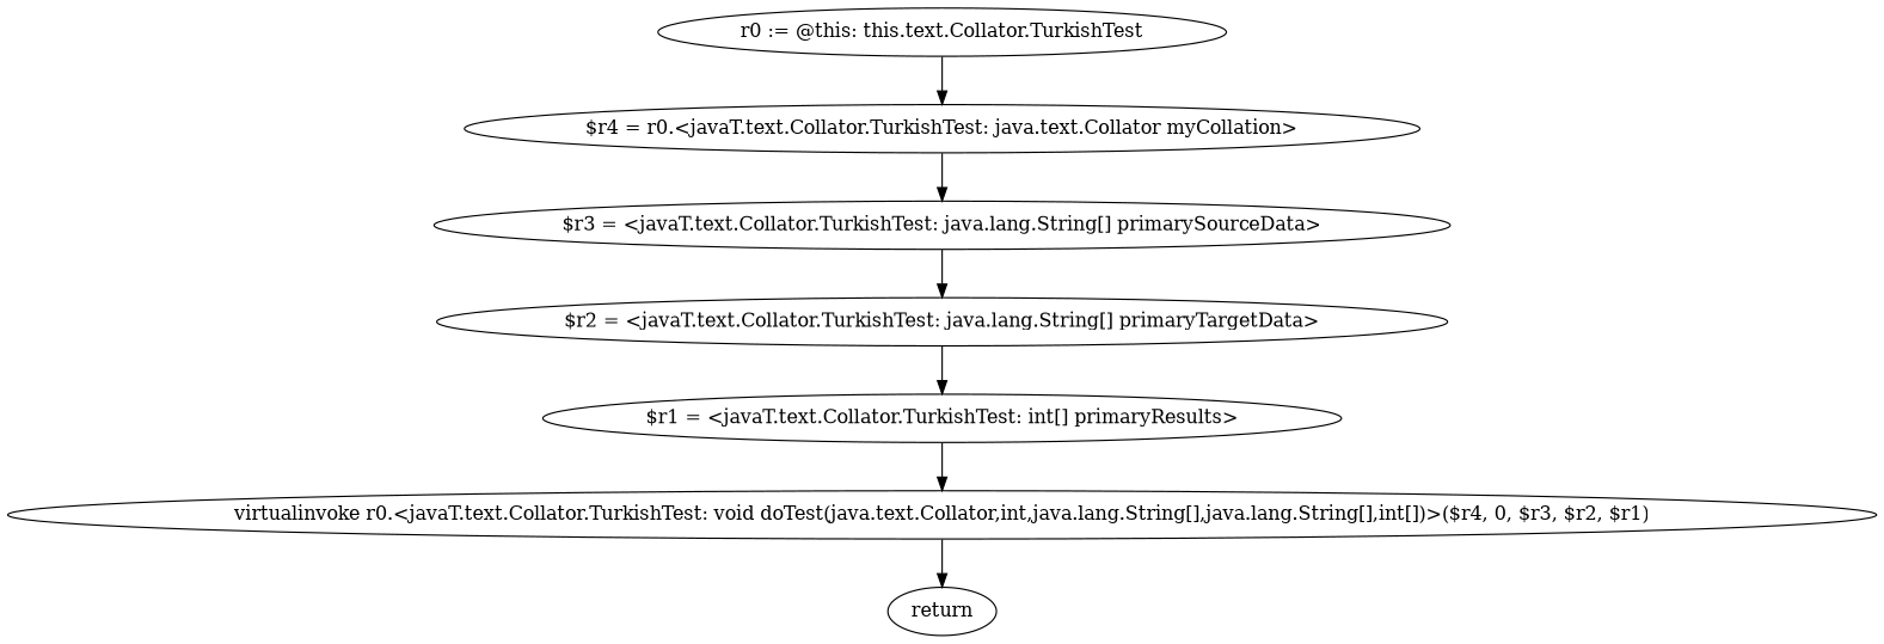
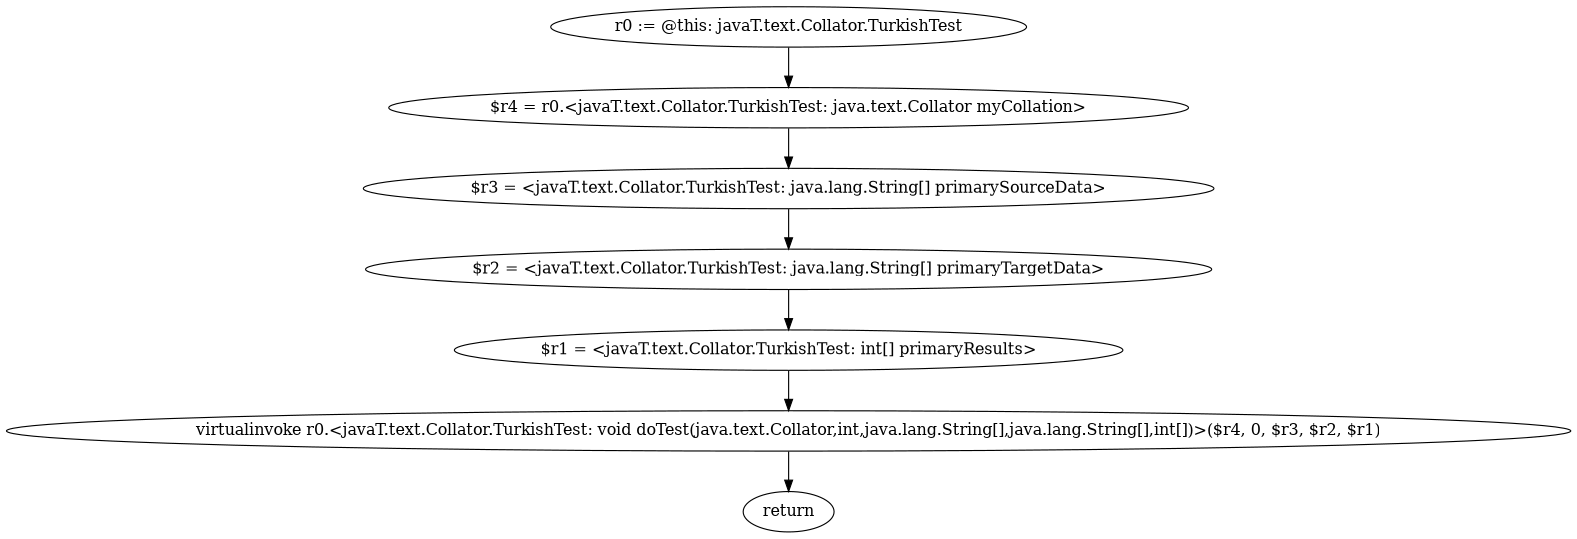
  digraph {
-   "r0 := @this: javaT.text.Collator.TurkishTest" [label="r0 := @this: this.text.Collator.TurkishTest"]
+   "r0 := @this: javaT.text.Collator.TurkishTest"
    "$r4 = r0.<javaT.text.Collator.TurkishTest: java.text.Collator myCollation>"
    "$r3 = <javaT.text.Collator.TurkishTest: java.lang.String[] primarySourceData>"
    "$r2 = <javaT.text.Collator.TurkishTest: java.lang.String[] primaryTargetData>"
    "$r1 = <javaT.text.Collator.TurkishTest: int[] primaryResults>"
    "virtualinvoke r0.<javaT.text.Collator.TurkishTest: void doTest(java.text.Collator,int,java.lang.String[],java.lang.String[],int[])>($r4, 0, $r3, $r2, $r1)"
    return
    "r0 := @this: javaT.text.Collator.TurkishTest" -> "$r4 = r0.<javaT.text.Collator.TurkishTest: java.text.Collator myCollation>"
    "$r4 = r0.<javaT.text.Collator.TurkishTest: java.text.Collator myCollation>" -> "$r3 = <javaT.text.Collator.TurkishTest: java.lang.String[] primarySourceData>"
    "$r3 = <javaT.text.Collator.TurkishTest: java.lang.String[] primarySourceData>" -> "$r2 = <javaT.text.Collator.TurkishTest: java.lang.String[] primaryTargetData>"
    "$r2 = <javaT.text.Collator.TurkishTest: java.lang.String[] primaryTargetData>" -> "$r1 = <javaT.text.Collator.TurkishTest: int[] primaryResults>"
    "$r1 = <javaT.text.Collator.TurkishTest: int[] primaryResults>" -> "virtualinvoke r0.<javaT.text.Collator.TurkishTest: void doTest(java.text.Collator,int,java.lang.String[],java.lang.String[],int[])>($r4, 0, $r3, $r2, $r1)"
    "virtualinvoke r0.<javaT.text.Collator.TurkishTest: void doTest(java.text.Collator,int,java.lang.String[],java.lang.String[],int[])>($r4, 0, $r3, $r2, $r1)" -> return
  }
